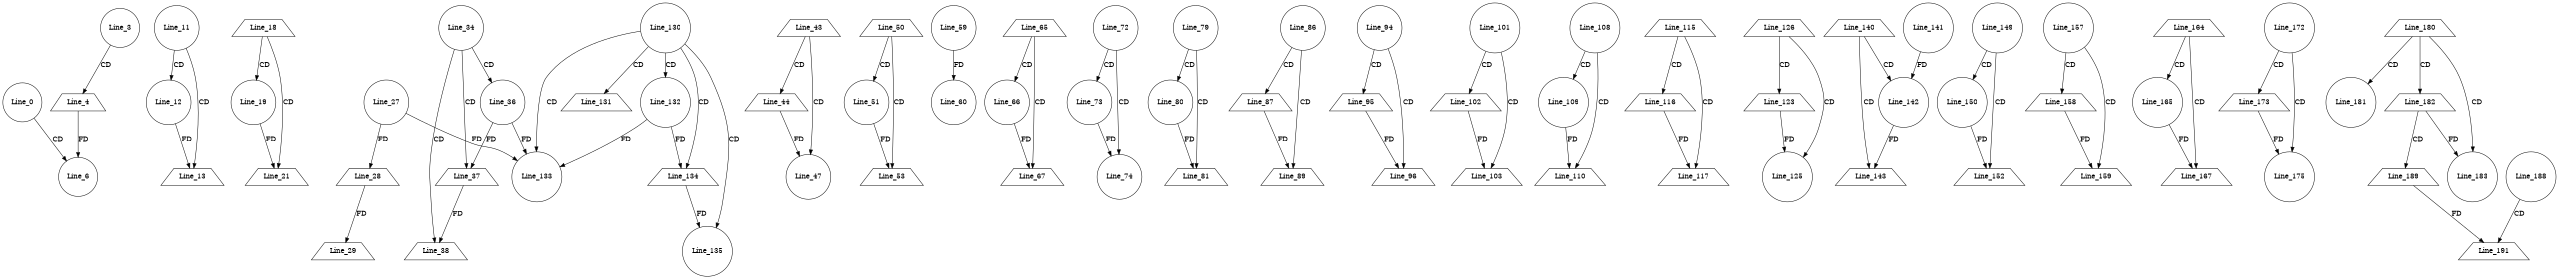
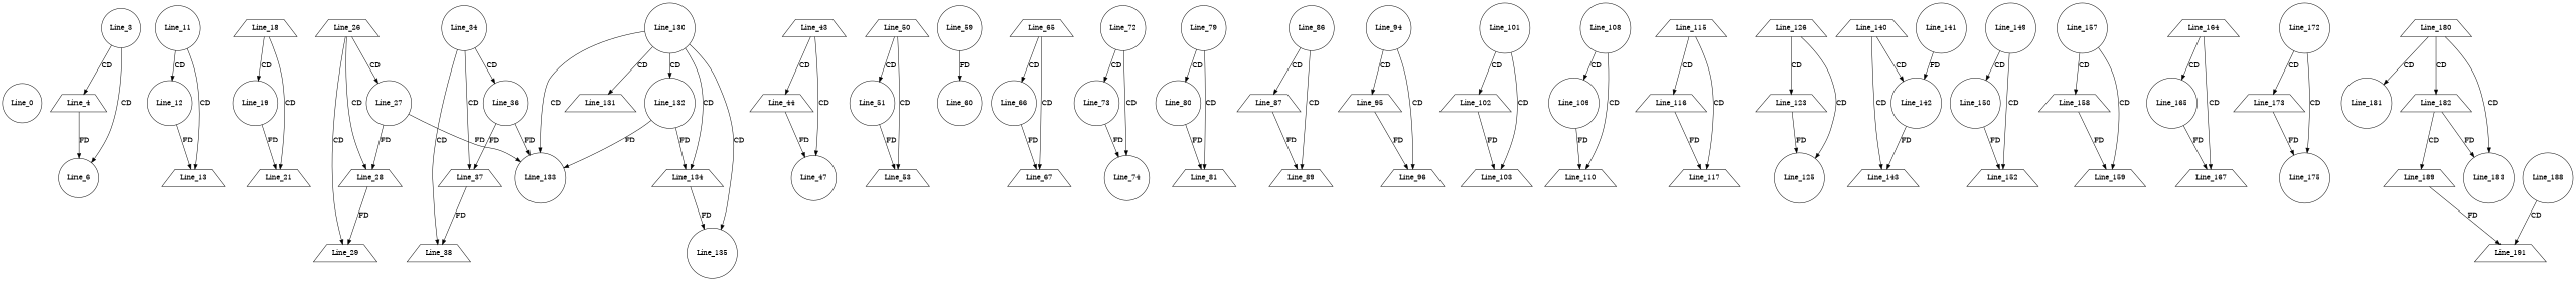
  digraph {
    node [shape=trapezium]
    Line_0 [shape=circle]
    Line_3 [shape=circle]
    Line_4
    Line_6 [shape=circle]
    Line_11 [shape=circle]
    Line_12 [shape=circle]
    Line_13
    Line_19 [shape=circle]
    Line_18
    Line_21
    Line_27 [shape=circle]
+   Line_26
    Line_28
    Line_29
    Line_133 [shape=circle]
    Line_34 [shape=circle]
    Line_36 [shape=circle]
    Line_37
    Line_38
    Line_43
    Line_44
    n22 [label=Line_47 shape=circle]
    Line_51 [shape=circle]
    Line_50
    Line_53
    Line_59 [shape=circle]
    Line_60 [shape=circle]
    Line_66 [shape=circle]
    Line_65
    Line_67
    Line_72 [shape=circle]
    Line_73 [shape=circle]
    Line_74 [shape=circle]
    Line_79 [shape=circle]
    Line_80 [shape=circle]
    Line_81
    Line_86 [shape=circle]
    Line_87
    Line_89
    Line_94 [shape=circle]
    Line_95
    Line_96
    Line_101 [shape=circle]
    Line_102
    Line_103
    Line_108 [shape=circle]
    Line_109 [shape=circle]
    Line_110
    Line_115
    Line_116
    Line_117
    n52 [label=Line_126]
    Line_123
    Line_125 [shape=circle]
    Line_130 [shape=circle]
    Line_131
    Line_132 [shape=circle]
    Line_134
    Line_135 [shape=circle]
    Line_142 [shape=circle]
    Line_140
    Line_143
    Line_141 [shape=circle]
    Line_149 [shape=circle]
    Line_150 [shape=circle]
    Line_152
    Line_157 [shape=circle]
    Line_158
    Line_159
    Line_165 [shape=circle]
    Line_164
    Line_167
    Line_172 [shape=circle]
    Line_173
    Line_175 [shape=circle]
    Line_181 [shape=circle]
    Line_180
    Line_182
    Line_183 [shape=circle]
    Line_189
    Line_188 [shape=circle]
    Line_191
    Line_3 -> Line_4 [label=CD]
-   Line_0 -> Line_6 [label=CD]
+   Line_3 -> Line_6 [label=CD]
    Line_4 -> Line_6 [label=FD]
    Line_11 -> Line_12 [label=CD]
    Line_11 -> Line_13 [label=CD]
    Line_12 -> Line_13 [label=FD]
    Line_19 -> Line_21 [label=FD]
    Line_18 -> Line_19 [label=CD]
    Line_18 -> Line_21 [label=CD]
    Line_27 -> Line_28 [label=FD]
    Line_27 -> Line_133 [label=FD]
+   Line_26 -> Line_27 [label=CD]
+   Line_26 -> Line_28 [label=CD]
+   Line_26 -> Line_29 [label=CD]
    Line_28 -> Line_29 [label=FD]
    Line_34 -> Line_36 [label=CD]
    Line_34 -> Line_37 [label=CD]
    Line_34 -> Line_38 [label=CD]
    Line_36 -> Line_133 [label=FD]
    Line_36 -> Line_37 [label=FD]
    Line_37 -> Line_38 [label=FD]
    Line_43 -> Line_44 [label=CD]
    Line_43 -> n22 [label=CD]
    Line_44 -> n22 [label=FD]
    Line_51 -> Line_53 [label=FD]
    Line_50 -> Line_51 [label=CD]
    Line_50 -> Line_53 [label=CD]
    Line_59 -> Line_60 [label=FD]
    Line_66 -> Line_67 [label=FD]
    Line_65 -> Line_66 [label=CD]
    Line_65 -> Line_67 [label=CD]
    Line_72 -> Line_73 [label=CD]
    Line_72 -> Line_74 [label=CD]
    Line_73 -> Line_74 [label=FD]
    Line_79 -> Line_80 [label=CD]
    Line_79 -> Line_81 [label=CD]
    Line_80 -> Line_81 [label=FD]
    Line_86 -> Line_87 [label=CD]
    Line_86 -> Line_89 [label=CD]
    Line_87 -> Line_89 [label=FD]
    Line_94 -> Line_95 [label=CD]
    Line_94 -> Line_96 [label=CD]
    Line_95 -> Line_96 [label=FD]
    Line_101 -> Line_102 [label=CD]
    Line_101 -> Line_103 [label=CD]
    Line_102 -> Line_103 [label=FD]
    Line_108 -> Line_109 [label=CD]
    Line_108 -> Line_110 [label=CD]
    Line_109 -> Line_110 [label=FD]
    Line_115 -> Line_116 [label=CD]
    Line_115 -> Line_117 [label=CD]
    Line_116 -> Line_117 [label=FD]
    n52 -> Line_123 [label=CD]
    n52 -> Line_125 [label=CD]
    Line_123 -> Line_125 [label=FD]
    Line_130 -> Line_133 [label=CD]
    Line_130 -> Line_131 [label=CD]
    Line_130 -> Line_132 [label=CD]
    Line_130 -> Line_134 [label=CD]
    Line_130 -> Line_135 [label=CD]
    Line_132 -> Line_133 [label=FD]
    Line_132 -> Line_134 [label=FD]
    Line_134 -> Line_135 [label=FD]
    Line_142 -> Line_143 [label=FD]
    Line_140 -> Line_142 [label=CD]
    Line_140 -> Line_143 [label=CD]
    Line_141 -> Line_142 [label=FD]
    Line_149 -> Line_150 [label=CD]
    Line_149 -> Line_152 [label=CD]
    Line_150 -> Line_152 [label=FD]
    Line_157 -> Line_158 [label=CD]
    Line_157 -> Line_159 [label=CD]
    Line_158 -> Line_159 [label=FD]
    Line_165 -> Line_167 [label=FD]
    Line_164 -> Line_165 [label=CD]
    Line_164 -> Line_167 [label=CD]
    Line_172 -> Line_173 [label=CD]
    Line_172 -> Line_175 [label=CD]
    Line_173 -> Line_175 [label=FD]
    Line_180 -> Line_181 [label=CD]
    Line_180 -> Line_182 [label=CD]
    Line_180 -> Line_183 [label=CD]
    Line_182 -> Line_183 [label=FD]
    Line_182 -> Line_189 [label=CD]
    Line_189 -> Line_191 [label=FD]
    Line_188 -> Line_191 [label=CD]
  }
